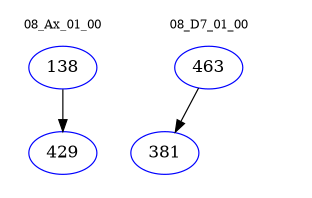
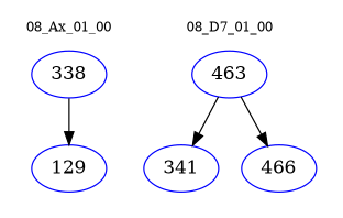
  digraph {
    node [color=blue]
    edge [color=black]
-   n1 [label=138]
-   n2 [label=429]
+   n1 [label=338]
+   n2 [label=129]
    n3 [label=463]
-   n4 [label=381]
+   n4 [label=341]
+   n5 [label=466]
    subgraph cluster_1 {
      color=white
      fontsize=10
      label="08_Ax_01_00"
      n1
      n2
    }
    subgraph cluster_2 {
      color=white
      fontsize=10
      label="08_D7_01_00"
      n3
      n4
+     n5
    }
    n1 -> n2
    n3 -> n4
+   n3 -> n5
  }
